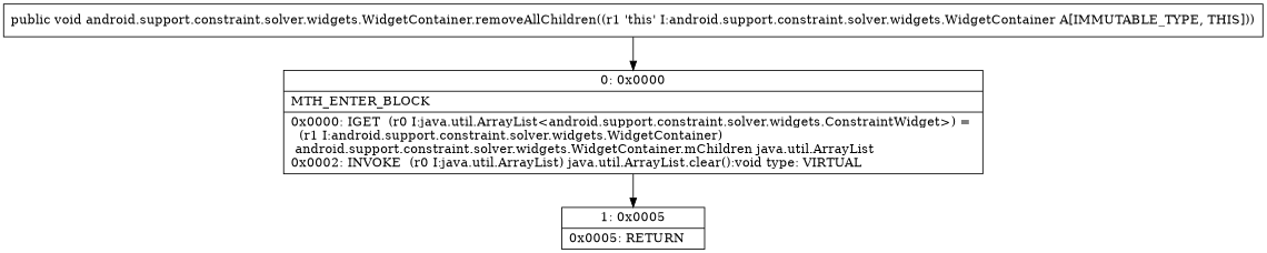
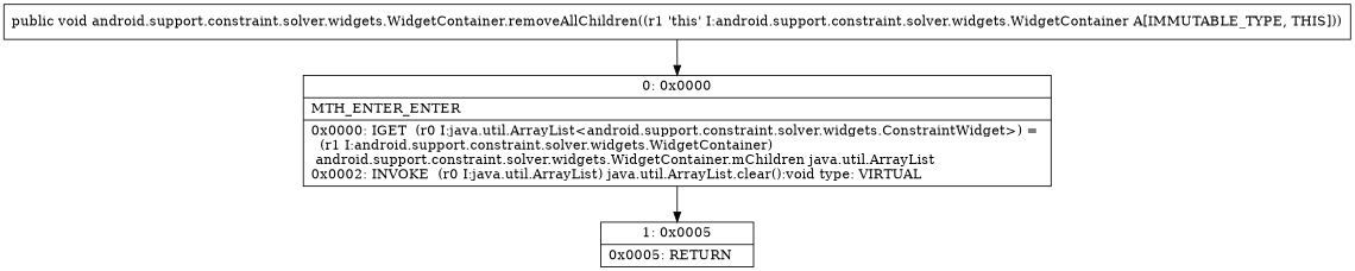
  digraph {
    node [shape=record]
-   n1 [label="{0\:\ 0x0000|MTH_ENTER_BLOCK\l|0x0000: IGET  (r0 I:java.util.ArrayList\<android.support.constraint.solver.widgets.ConstraintWidget\>) = \l  (r1 I:android.support.constraint.solver.widgets.WidgetContainer)\l android.support.constraint.solver.widgets.WidgetContainer.mChildren java.util.ArrayList \l0x0002: INVOKE  (r0 I:java.util.ArrayList) java.util.ArrayList.clear():void type: VIRTUAL \l}"]
+   n1 [label="{0\:\ 0x0000|MTH_ENTER_ENTER\l|0x0000: IGET  (r0 I:java.util.ArrayList\<android.support.constraint.solver.widgets.ConstraintWidget\>) = \l  (r1 I:android.support.constraint.solver.widgets.WidgetContainer)\l android.support.constraint.solver.widgets.WidgetContainer.mChildren java.util.ArrayList \l0x0002: INVOKE  (r0 I:java.util.ArrayList) java.util.ArrayList.clear():void type: VIRTUAL \l}"]
    n2 [label="{1\:\ 0x0005|0x0005: RETURN   \l}"]
    n3 [label="{public void android.support.constraint.solver.widgets.WidgetContainer.removeAllChildren((r1 'this' I:android.support.constraint.solver.widgets.WidgetContainer A[IMMUTABLE_TYPE, THIS])) }"]
    n1 -> n2
    n3 -> n1
  }
